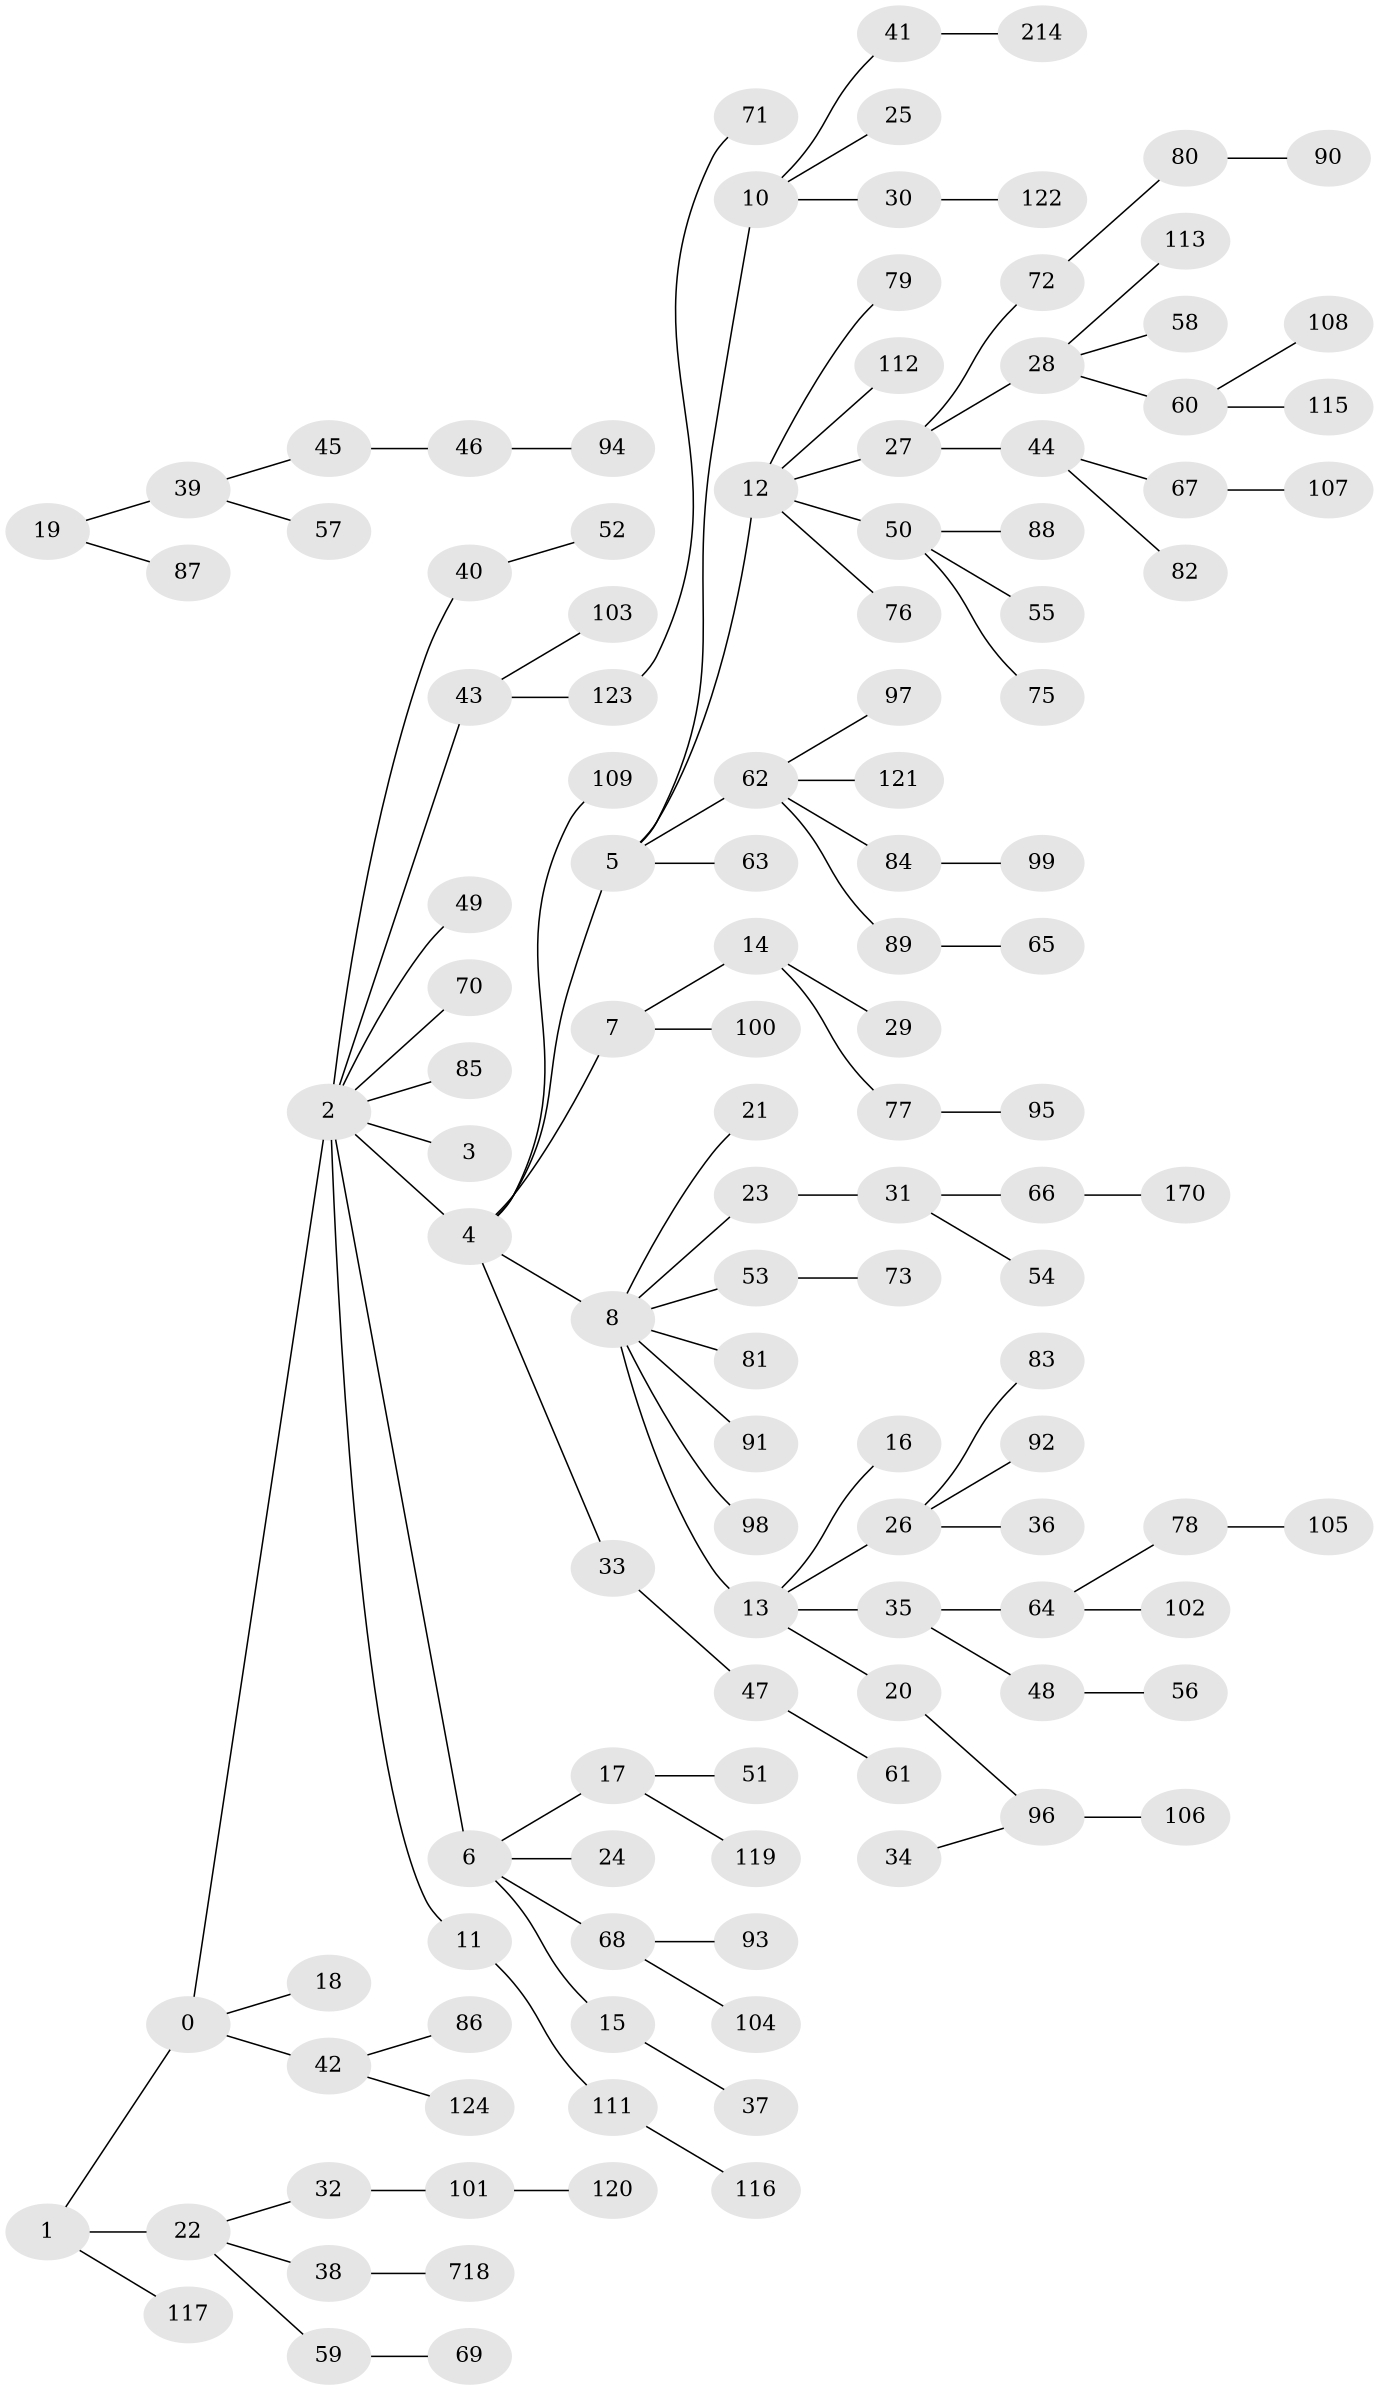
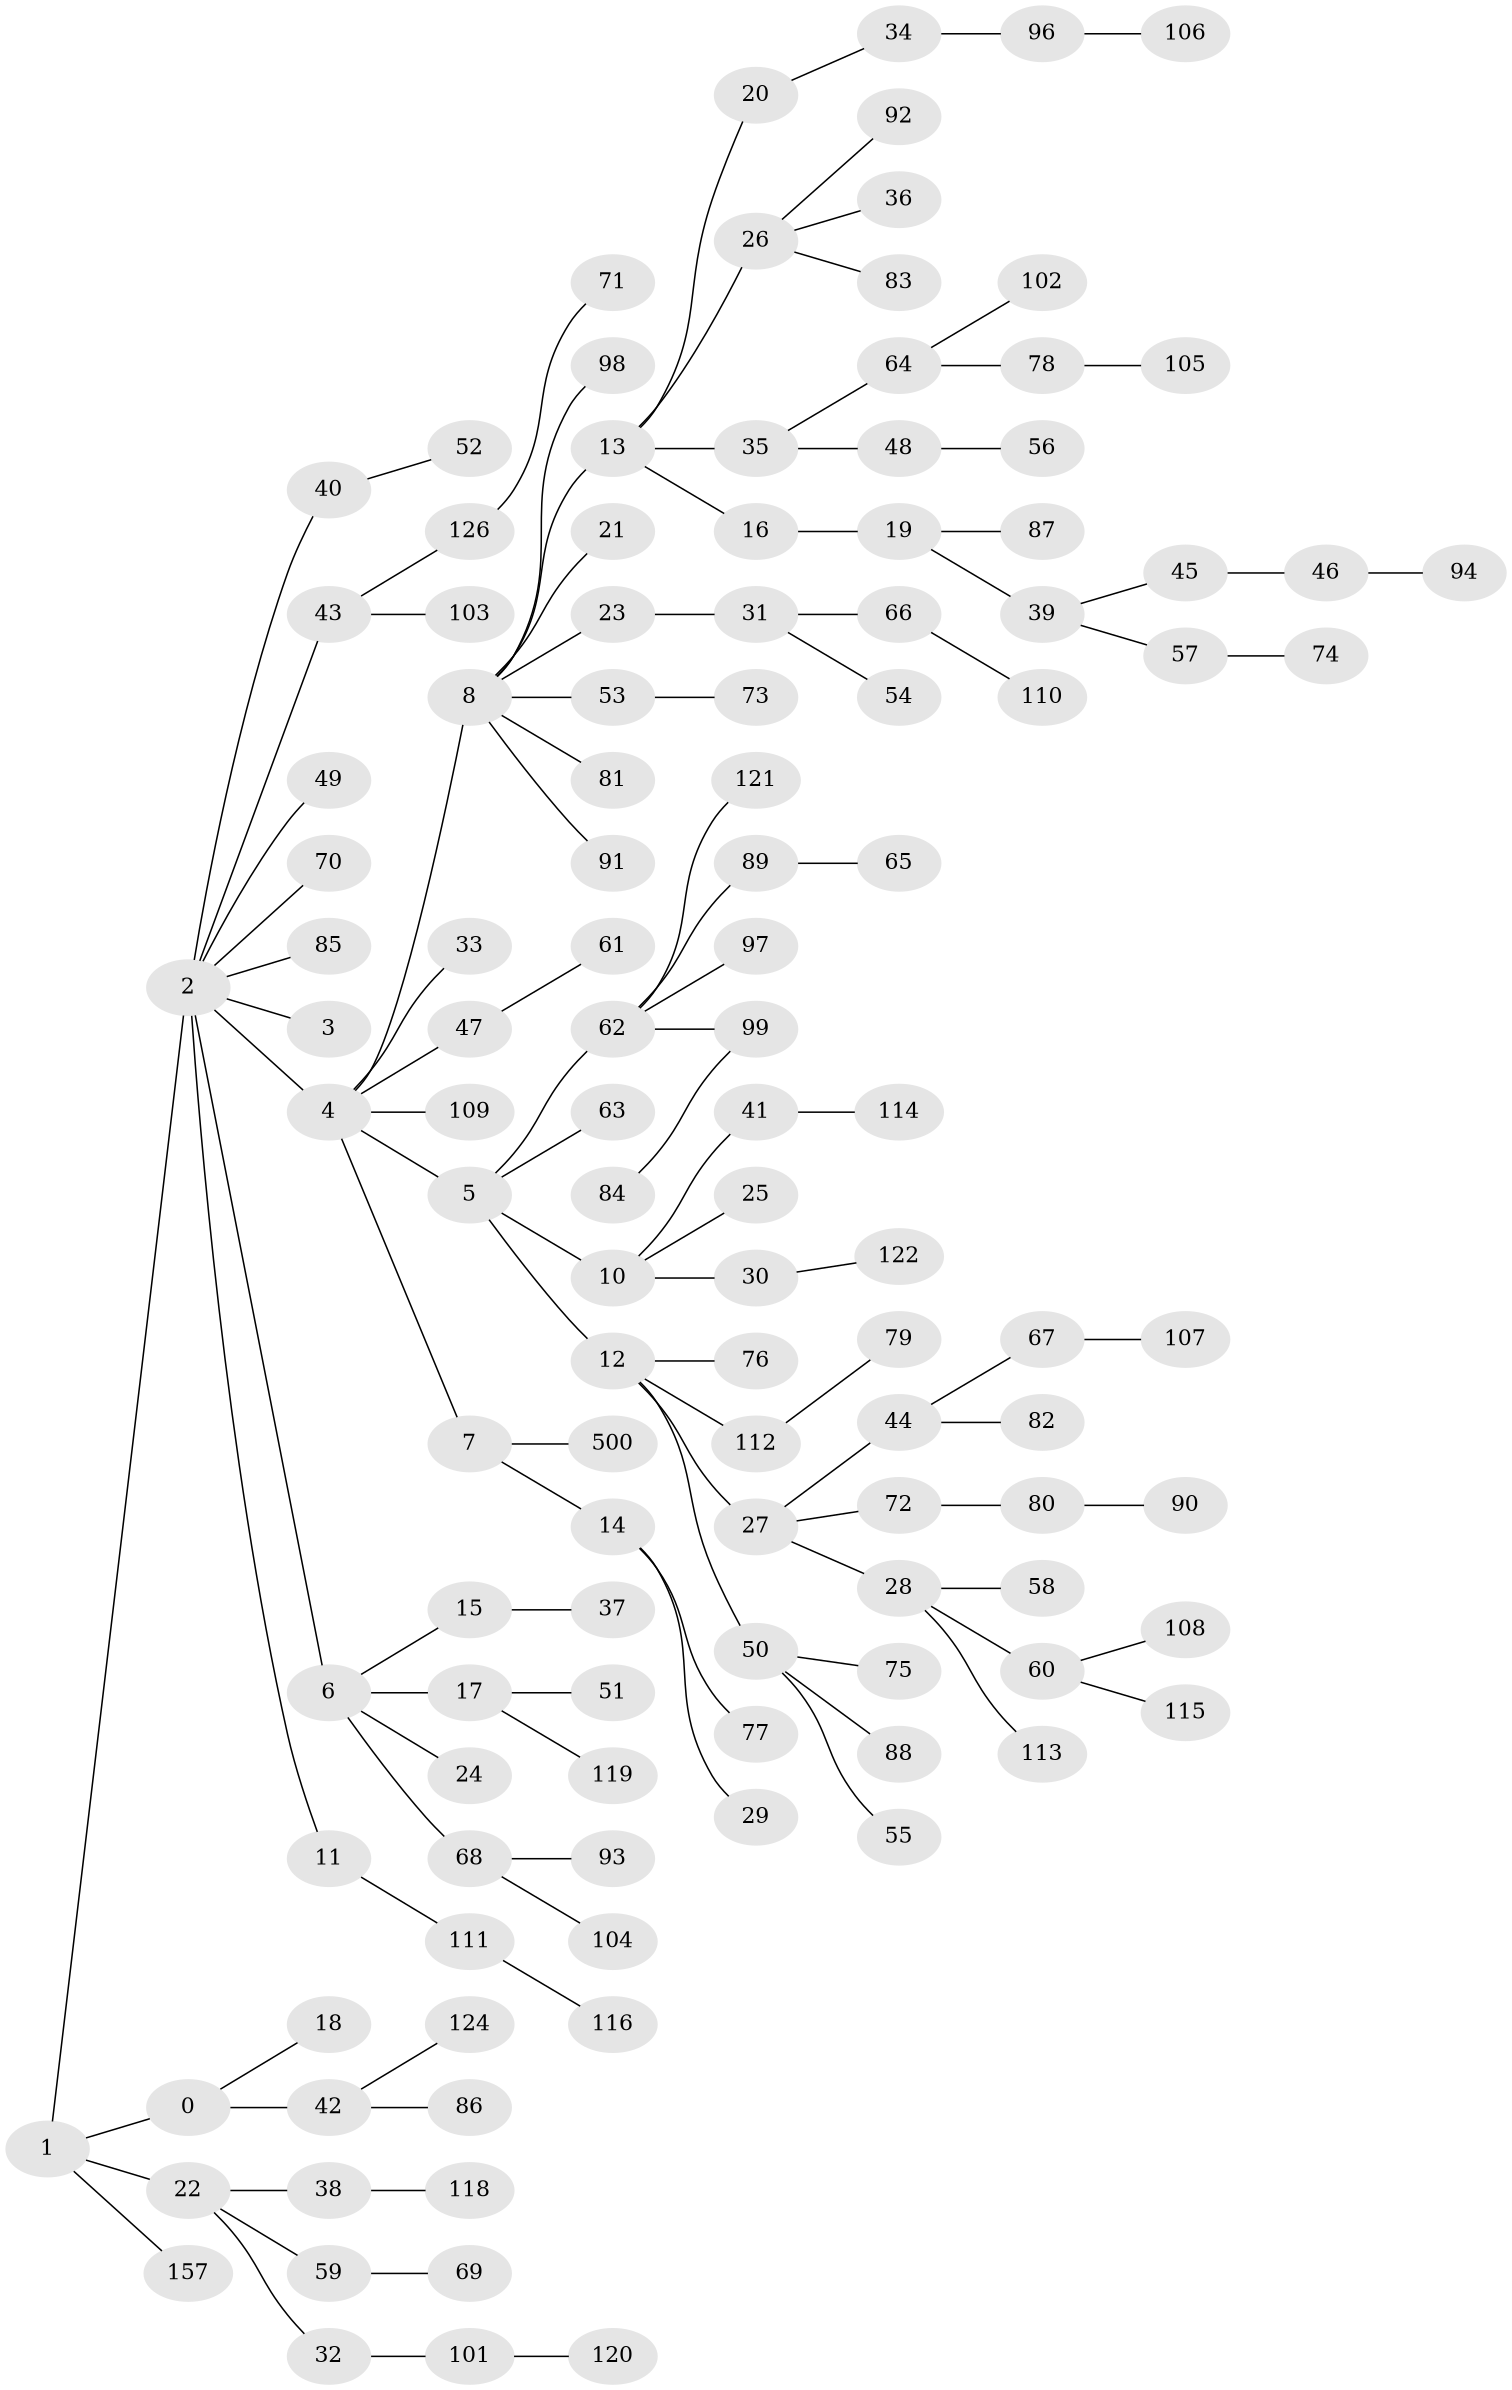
  graph {
    rankdir=LR
    node [color=gray90 style=filled]
    1
    2
    n3 [label=0]
    22
-   117
+   117 [label=157]
    3
    4
    6
    11
    40
    43
    49
    70
    85
    18
    42
    32
    38
    59
    5
    7
    8
    33
    47
    109
    15
    17
    24
    68
    111
    52
    103
-   123
+   123 [label=126]
    10
    12
    62
    63
    14
-   100
+   100 [label=500]
    13
    21
    23
    53
    81
    91
    98
    61
    25
    30
    41
    27
    50
    76
    79
    112
    84
    89
    97
    121
    37
    51
    119
    93
    104
    29
    77
    16
    20
    26
    35
    31
    73
    86
    124
    122
-   114 [label=214]
+   114
    116
    28
    44
    72
    55
    75
    88
    19
    34
    36
    83
    92
    48
    64
-   95
    39
    87
    45
    57
    96
    101
-   118 [label=718]
+   118
    69
    54
    66
    58
    60
    113
    67
    82
    80
    108
    115
-   110 [label=170]
+   110
    120
    106
    56
    78
    102
    46
+   74
    71
    107
    94
    99
    65
    105
    90
-   n3 -- 2
+   1 -- 2
    1 -- n3
    1 -- 22
    1 -- 117
    2 -- 3
    2 -- 4
    2 -- 6
    2 -- 11
    2 -- 40
    2 -- 43
    2 -- 49
    2 -- 70
    2 -- 85
    n3 -- 18
    n3 -- 42
    22 -- 32
    22 -- 38
    22 -- 59
    4 -- 5
    4 -- 7
    4 -- 8
    4 -- 33
-   33 -- 47
+   4 -- 47
    4 -- 109
    6 -- 15
    6 -- 17
    6 -- 24
    6 -- 68
    11 -- 111
    40 -- 52
    43 -- 103
    43 -- 123
    42 -- 86
    42 -- 124
    32 -- 101
    38 -- 118
    59 -- 69
    5 -- 10
    5 -- 12
    5 -- 62
    5 -- 63
    7 -- 14
    7 -- 100
    8 -- 13
    8 -- 21
    8 -- 23
    8 -- 53
    8 -- 81
    8 -- 91
    8 -- 98
    47 -- 61
    15 -- 37
    17 -- 51
    17 -- 119
    68 -- 93
    68 -- 104
    111 -- 116
    123 -- 71
    10 -- 25
    10 -- 30
    10 -- 41
    12 -- 27
    12 -- 50
    12 -- 76
-   12 -- 79
+   112 -- 79
    12 -- 112
-   62 -- 84
+   62 -- 99
    62 -- 89
    62 -- 97
    62 -- 121
    14 -- 29
    14 -- 77
    13 -- 16
    13 -- 20
    13 -- 26
    13 -- 35
    23 -- 31
    53 -- 73
    30 -- 122
    41 -- 114
    27 -- 28
    27 -- 44
    27 -- 72
    50 -- 55
    50 -- 75
    50 -- 88
    84 -- 99
    89 -- 65
-   77 -- 95
-   20 -- 96
+   16 -- 19
+   20 -- 34
    26 -- 36
    26 -- 83
    26 -- 92
    35 -- 48
    35 -- 64
    31 -- 54
    31 -- 66
    28 -- 58
    28 -- 60
    28 -- 113
    44 -- 67
    44 -- 82
    72 -- 80
    19 -- 39
    19 -- 87
    34 -- 96
    48 -- 56
    64 -- 78
    64 -- 102
    39 -- 45
    39 -- 57
    45 -- 46
+   57 -- 74
    96 -- 106
    101 -- 120
    66 -- 110
    60 -- 108
    60 -- 115
    67 -- 107
    80 -- 90
    78 -- 105
    46 -- 94
  }
